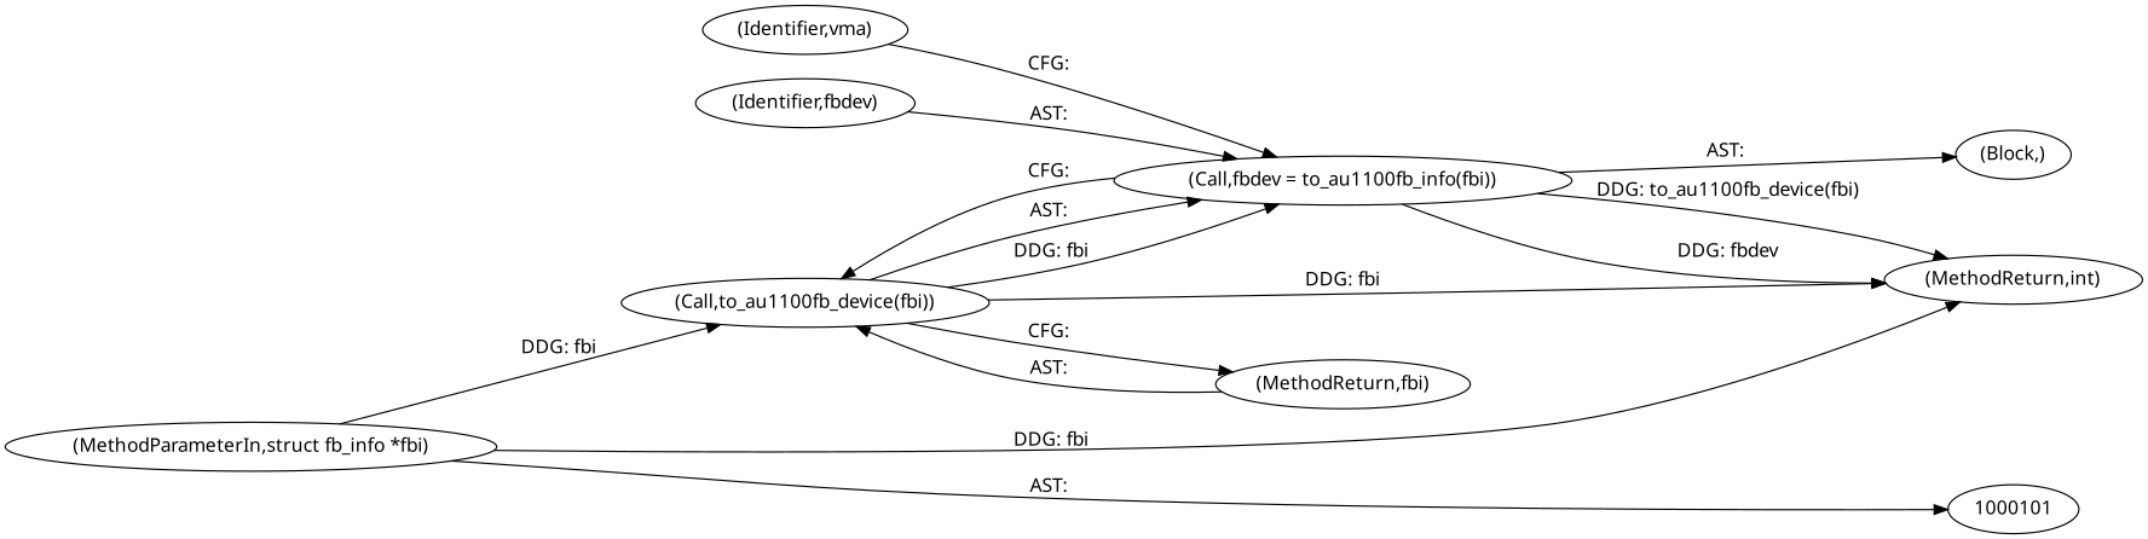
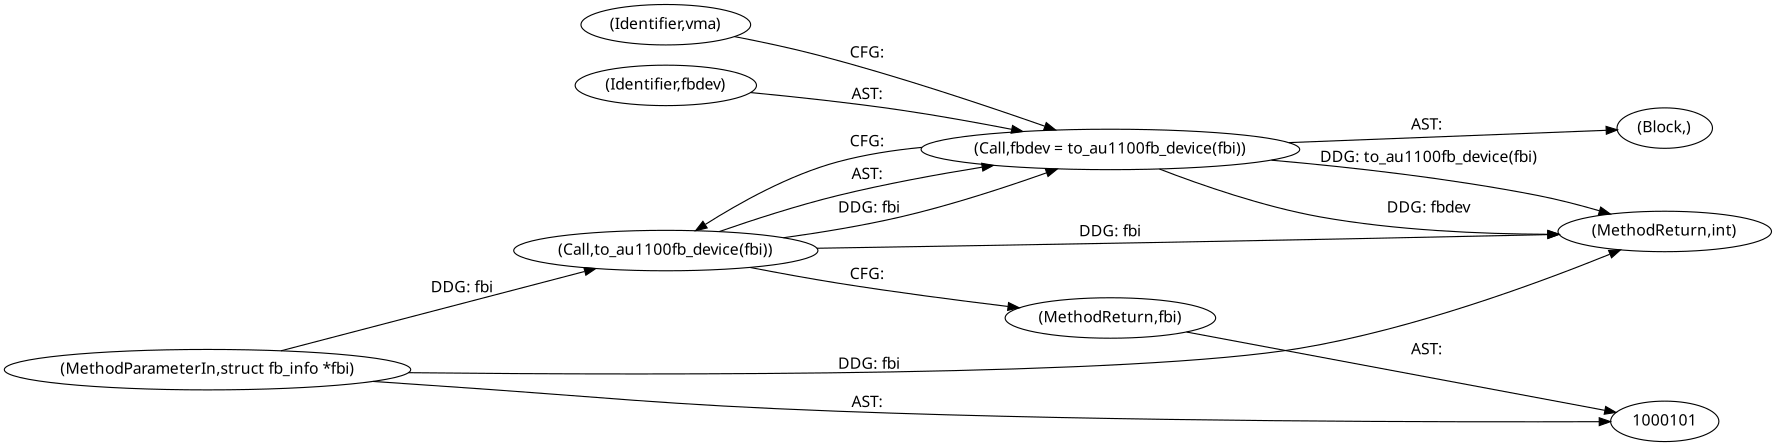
  digraph {
    fontname="Noto Sans"
    rankdir=LR
    node [fontname="Noto Sans"]
    edge [fontname="Noto Sans"]
    n1 [label="(MethodParameterIn,struct fb_info *fbi)"]
    n2 [label="(Call,to_au1100fb_device(fbi))"]
    n3 [label="(MethodReturn,int)"]
    1000101
-   n5 [label="(Call,fbdev = to_au1100fb_info(fbi))"]
+   n5 [label="(Call,fbdev = to_au1100fb_device(fbi))"]
    n6 [label="(MethodReturn,fbi)"]
    n7 [label="(Block,)"]
    n8 [label="(Identifier,vma)"]
    n9 [label="(Identifier,fbdev)"]
    n1 -> n2 [label="DDG: fbi"]
    n1 -> n3 [label="DDG: fbi"]
    n1 -> 1000101 [label="AST: "]
    n2 -> n3 [label="DDG: fbi"]
    n2 -> n5 [label="AST: "]
    n2 -> n5 [label="DDG: fbi"]
    n2 -> n6 [label="CFG: "]
    n5 -> n2 [label="CFG: "]
    n5 -> n3 [label="DDG: to_au1100fb_device(fbi)"]
    n5 -> n3 [label="DDG: fbdev"]
    n5 -> n7 [label="AST: "]
-   n6 -> n2 [label="AST: "]
+   n6 -> 1000101 [label="AST: "]
    n8 -> n5 [label="CFG: "]
    n9 -> n5 [label="AST: "]
  }
